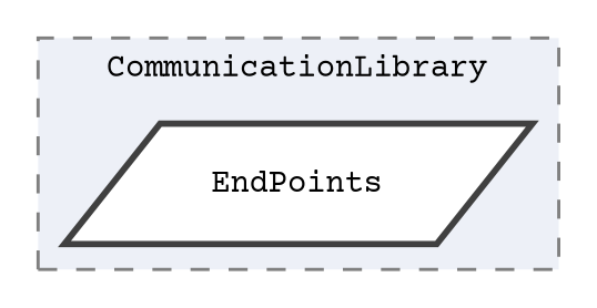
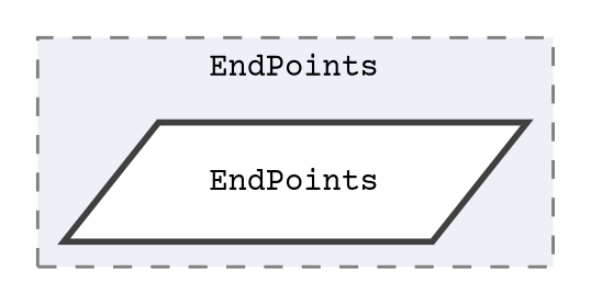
  digraph {
    compound=true
    fontname="Courier Prime"
    n1 [color=grey25 fillcolor=white fontname="Courier Prime" fontsize=10 height=0.2 label=EndPoints shape=parallelogram style="filled,bold" width=0.4]
    subgraph cluster_1 {
      bgcolor="#edf0f7"
      fontsize=10
-     label=CommunicationLibrary
+     label=EndPoints
      pencolor=grey50
      style="filled,dashed"
      n1
    }
  }
